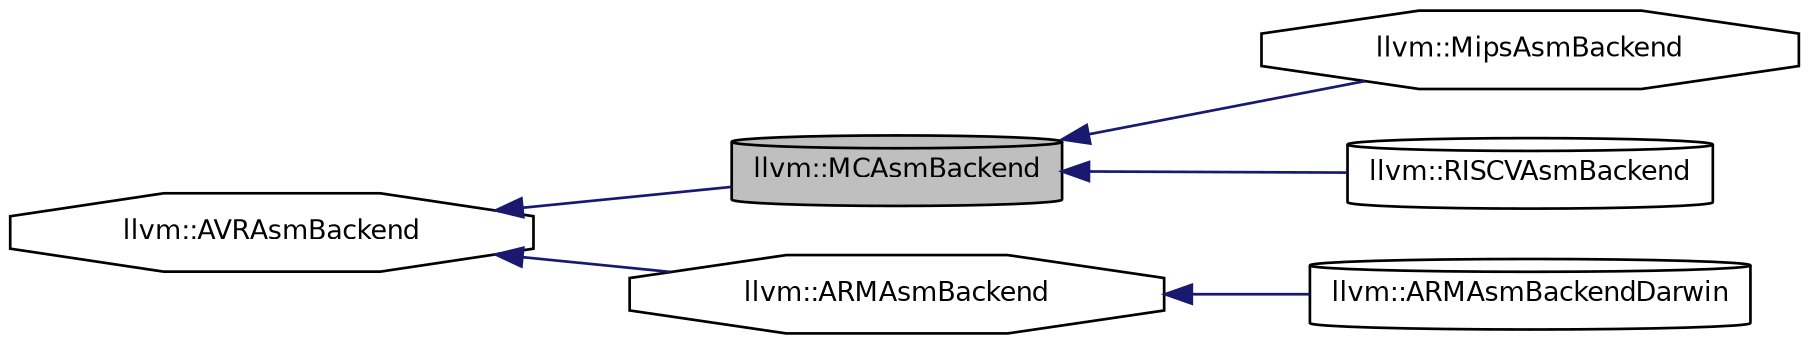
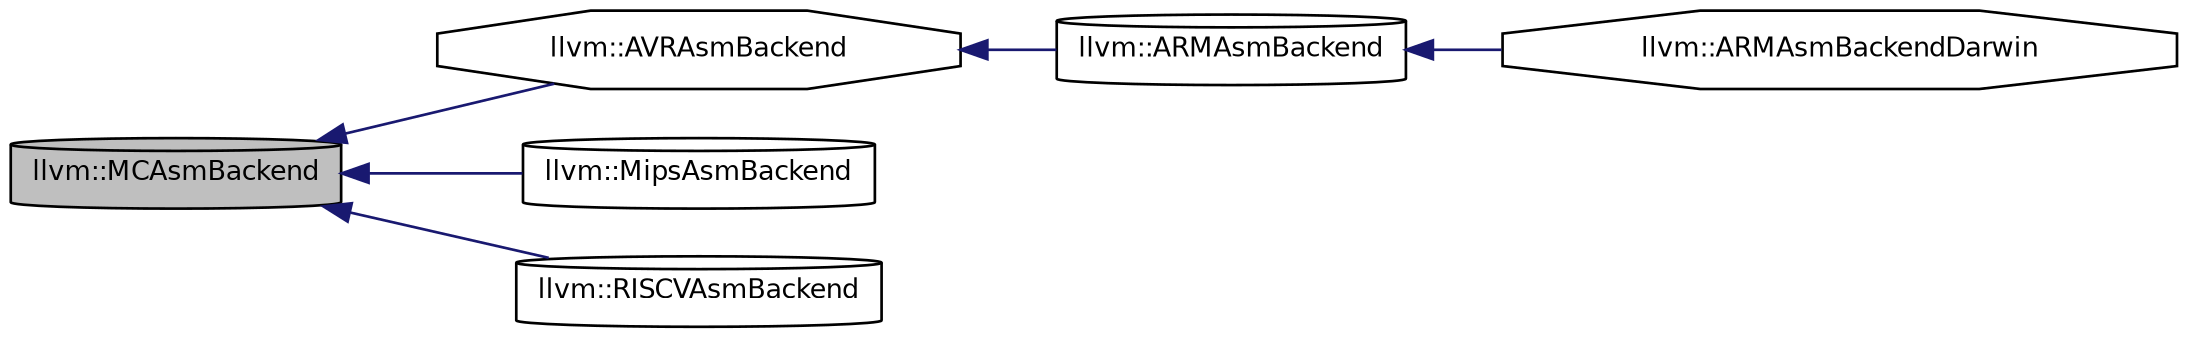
  digraph {
    rankdir=LR
    node [color=black fontname=Helvetica fontsize=10 shape=cylinder]
    edge [color=midnightblue dir=back fontname=Helvetica fontsize=10 labelfontname=Helvetica labelfontsize=10 style=solid]
    n1 [fillcolor=grey75 fontcolor=black height=0.2 label="llvm::MCAsmBackend" style=filled width=0.4]
    n2 [height=0.2 label="llvm::AVRAsmBackend" shape=octagon width=0.4]
-   n3 [height=0.2 label="llvm::MipsAsmBackend" shape=octagon width=0.4]
+   n3 [height=0.2 label="llvm::MipsAsmBackend" width=0.4]
    n4 [height=0.2 label="llvm::RISCVAsmBackend" width=0.4]
-   n5 [height=0.2 label="llvm::ARMAsmBackend" shape=octagon width=0.4]
-   n6 [height=0.2 label="llvm::ARMAsmBackendDarwin" width=0.4]
-   n2 -> n1
+   n5 [height=0.2 label="llvm::ARMAsmBackend" width=0.4]
+   n6 [height=0.2 label="llvm::ARMAsmBackendDarwin" shape=octagon width=0.4]
+   n1 -> n2
    n1 -> n3
    n1 -> n4
    n2 -> n5
    n5 -> n6
  }
